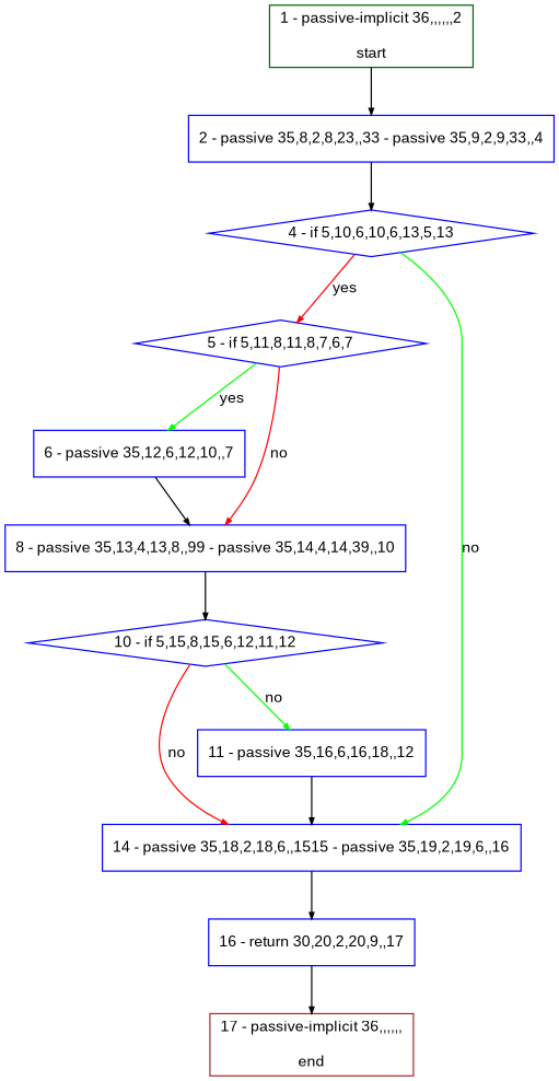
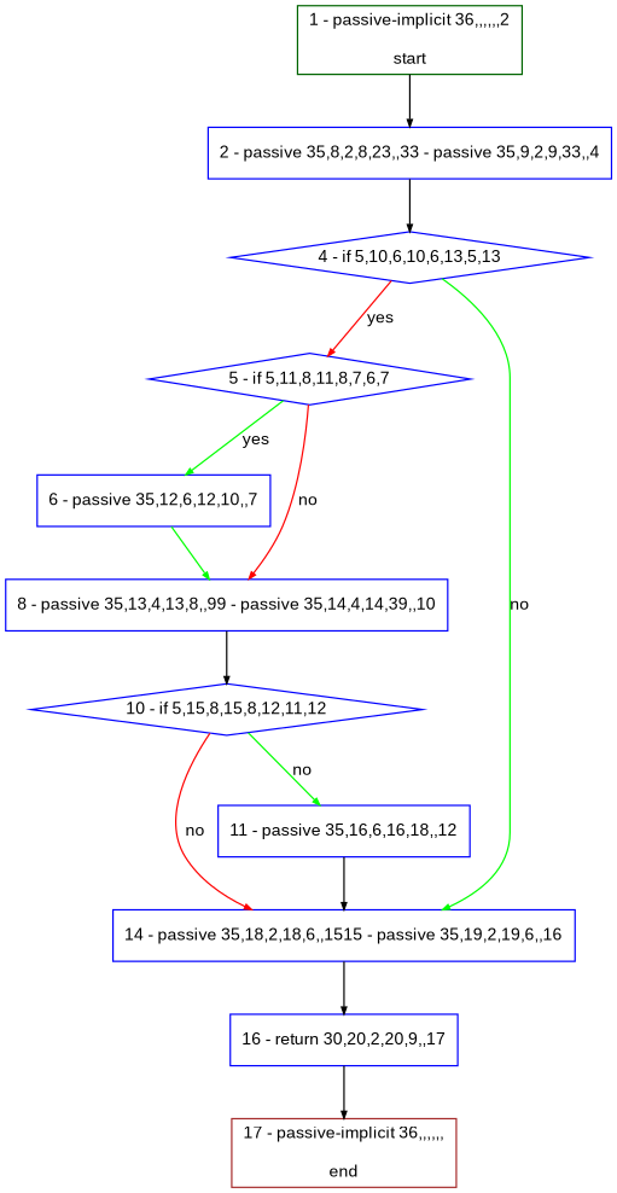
  digraph {
    bgcolor=white
    compound=true
    fillcolor="#FFFFCC"
    fontname=Arial
    fontsize=12
    pack=true
    packmode=clust
    style="rounded,filled"
    node [color="#0000ff" compound=true fillcolor="#ffffff" fixedsize=false fontname=Arial fontsize=12 node_initialized=no shape=box style=filled]
    edge [arrowhead=normal arrowsize=0.5 arrowtail=none color="#000000" compound=true dir=forward fontcolor=black fontname=Arial fontsize=12]
    n1 [label="2 - passive 35,8,2,8,23,,33 - passive 35,9,2,9,33,,4"]
    n2 [label="4 - if 5,10,6,10,6,13,5,13" shape=diamond]
    n3 [label="5 - if 5,11,8,11,8,7,6,7" shape=diamond]
    n4 [label="14 - passive 35,18,2,18,6,,1515 - passive 35,19,2,19,6,,16"]
    n5 [color="#006400" label="1 - passive-implicit 36,,,,,,2\n\nstart"]
    n6 [label="6 - passive 35,12,6,12,10,,7"]
    n7 [label="8 - passive 35,13,4,13,8,,99 - passive 35,14,4,14,39,,10"]
    n8 [label="16 - return 30,20,2,20,9,,17"]
-   n9 [label="10 - if 5,15,8,15,6,12,11,12" shape=diamond]
+   n9 [label="10 - if 5,15,8,15,8,12,11,12" shape=diamond]
    n10 [color="#a52a2a" label="17 - passive-implicit 36,,,,,,\n\nend"]
    n11 [label="11 - passive 35,16,6,16,18,,12"]
    n1 -> n2
    n2 -> n3 [color="#ff0000" label=yes]
    n2 -> n4 [color="#00ff00" label=no]
    n3 -> n6 [color="#00ff00" label=yes]
    n3 -> n7 [color="#ff0000" label=no]
    n4 -> n8
    n5 -> n1
-   n6 -> n7
+   n6 -> n7 [color="#00ff00"]
    n7 -> n9
    n8 -> n10
    n9 -> n4 [color="#ff0000" label=no]
    n9 -> n11 [color="#00ff00" label=no]
    n11 -> n4
  }
